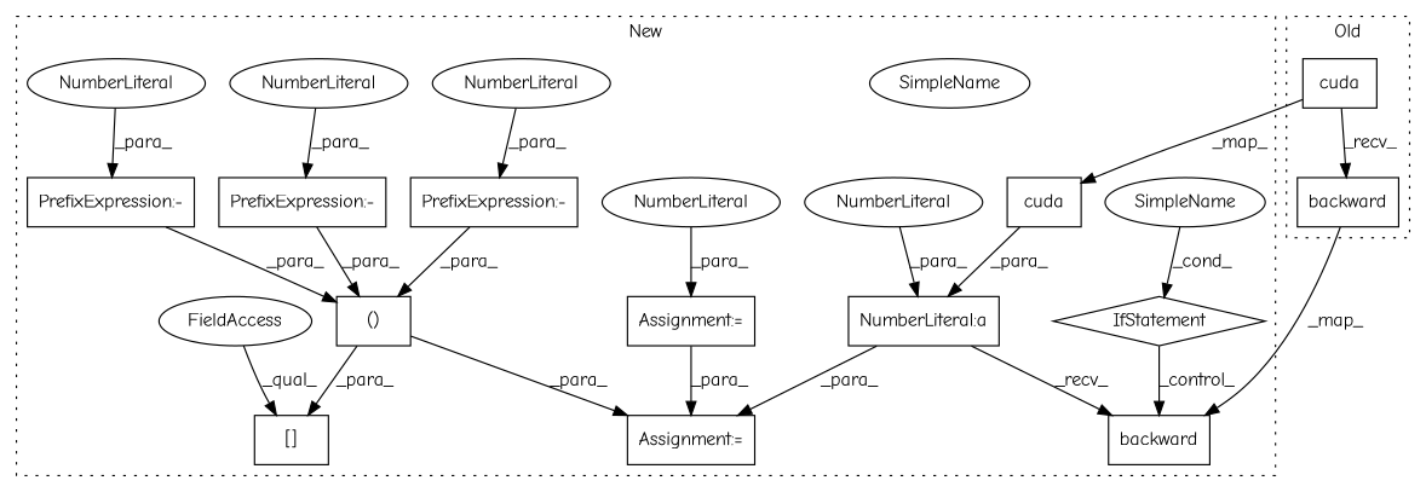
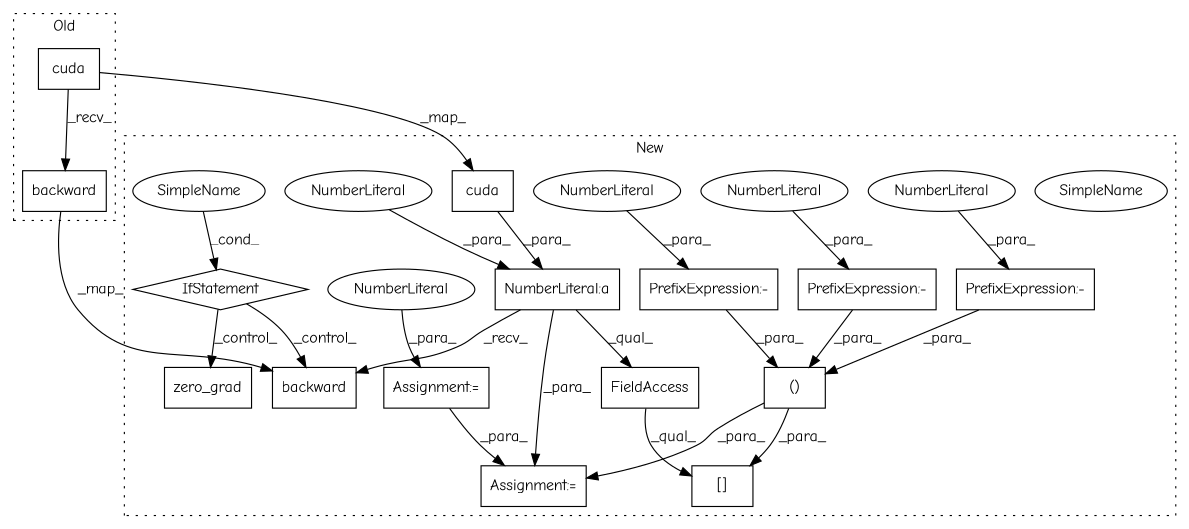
  digraph {
    fontname="Comic Neue"
    node [a=32 fontname="Comic Neue" l=1 s=2549 shape=box]
    edge [fontname="Comic Neue"]
    n1 [l=10 label=backward s=2143]
    n2 [l=6 label=cuda s=1866]
    n3 [l=10 label=backward s=2603]
    n4 [a=25 l="4,2" label=IfStatement s="2545,2554" shape=diamond]
    n5 [a=42 l=5 label=SimpleName shape=ellipse]
+   n6 [l=11 label=zero_grad s=2571]
    n7 [a=27 l=3 label="NumberLiteral:a" s=2189]
    n8 [a=2 l="16,2" label="[]" s="2472,2535"]
    n9 [a=106 l=47 label="()" s=2488]
    n10 [a=34 l=3 label=NumberLiteral s=2192 shape=ellipse]
    n11 [l=6 label=cuda s=2183]
-   n12 [a=22 l=8 label=FieldAccess s=2472 shape=ellipse]
+   n12 [a=22 l=8 label=FieldAccess s=2472]
    n13 [a=38 label="PrefixExpression:-" s=2518]
    n14 [a=34 label=NumberLiteral s=2519 shape=ellipse]
    n15 [a=38 label="PrefixExpression:-" s=2488]
    n16 [a=34 label=NumberLiteral s=2489 shape=ellipse]
    n17 [a=38 label="PrefixExpression:-" s=2503]
    n18 [a=34 label=NumberLiteral s=2504 shape=ellipse]
    n19 [a=7 l=2 label="Assignment:=" s=2470]
    n20 [a=7 label="Assignment:=" s=2361]
    n21 [a=34 label=NumberLiteral s=2362 shape=ellipse]
    n22 [a=42 l=5 label=SimpleName shape=ellipse]
    subgraph cluster_1 {
      label=Old
      style=dotted
      n1
      n2
    }
    subgraph cluster_2 {
      label=New
      style=dotted
      n3
      n4
      n5
+     n6
      n7
      n8
      n9
      n10
      n11
      n12
      n13
      n14
      n15
      n16
      n17
      n18
      n19
      n20
      n21
      n22
    }
    n1 -> n3 [label=_map_]
    n2 -> n1 [label=_recv_]
    n2 -> n11 [label=_map_]
    n4 -> n3 [label=_control_]
+   n4 -> n6 [label=_control_]
    n7 -> n3 [label=_recv_]
+   n7 -> n12 [label=_qual_]
    n7 -> n19 [label=_para_]
    n9 -> n8 [label=_para_]
    n9 -> n19 [label=_para_]
    n10 -> n7 [label=_para_]
    n11 -> n7 [label=_para_]
    n12 -> n8 [label=_qual_]
    n13 -> n9 [label=_para_]
    n14 -> n13 [label=_para_]
    n15 -> n9 [label=_para_]
    n16 -> n15 [label=_para_]
    n17 -> n9 [label=_para_]
    n18 -> n17 [label=_para_]
    n20 -> n19 [label=_para_]
    n21 -> n20 [label=_para_]
    n22 -> n4 [label=_cond_]
  }
